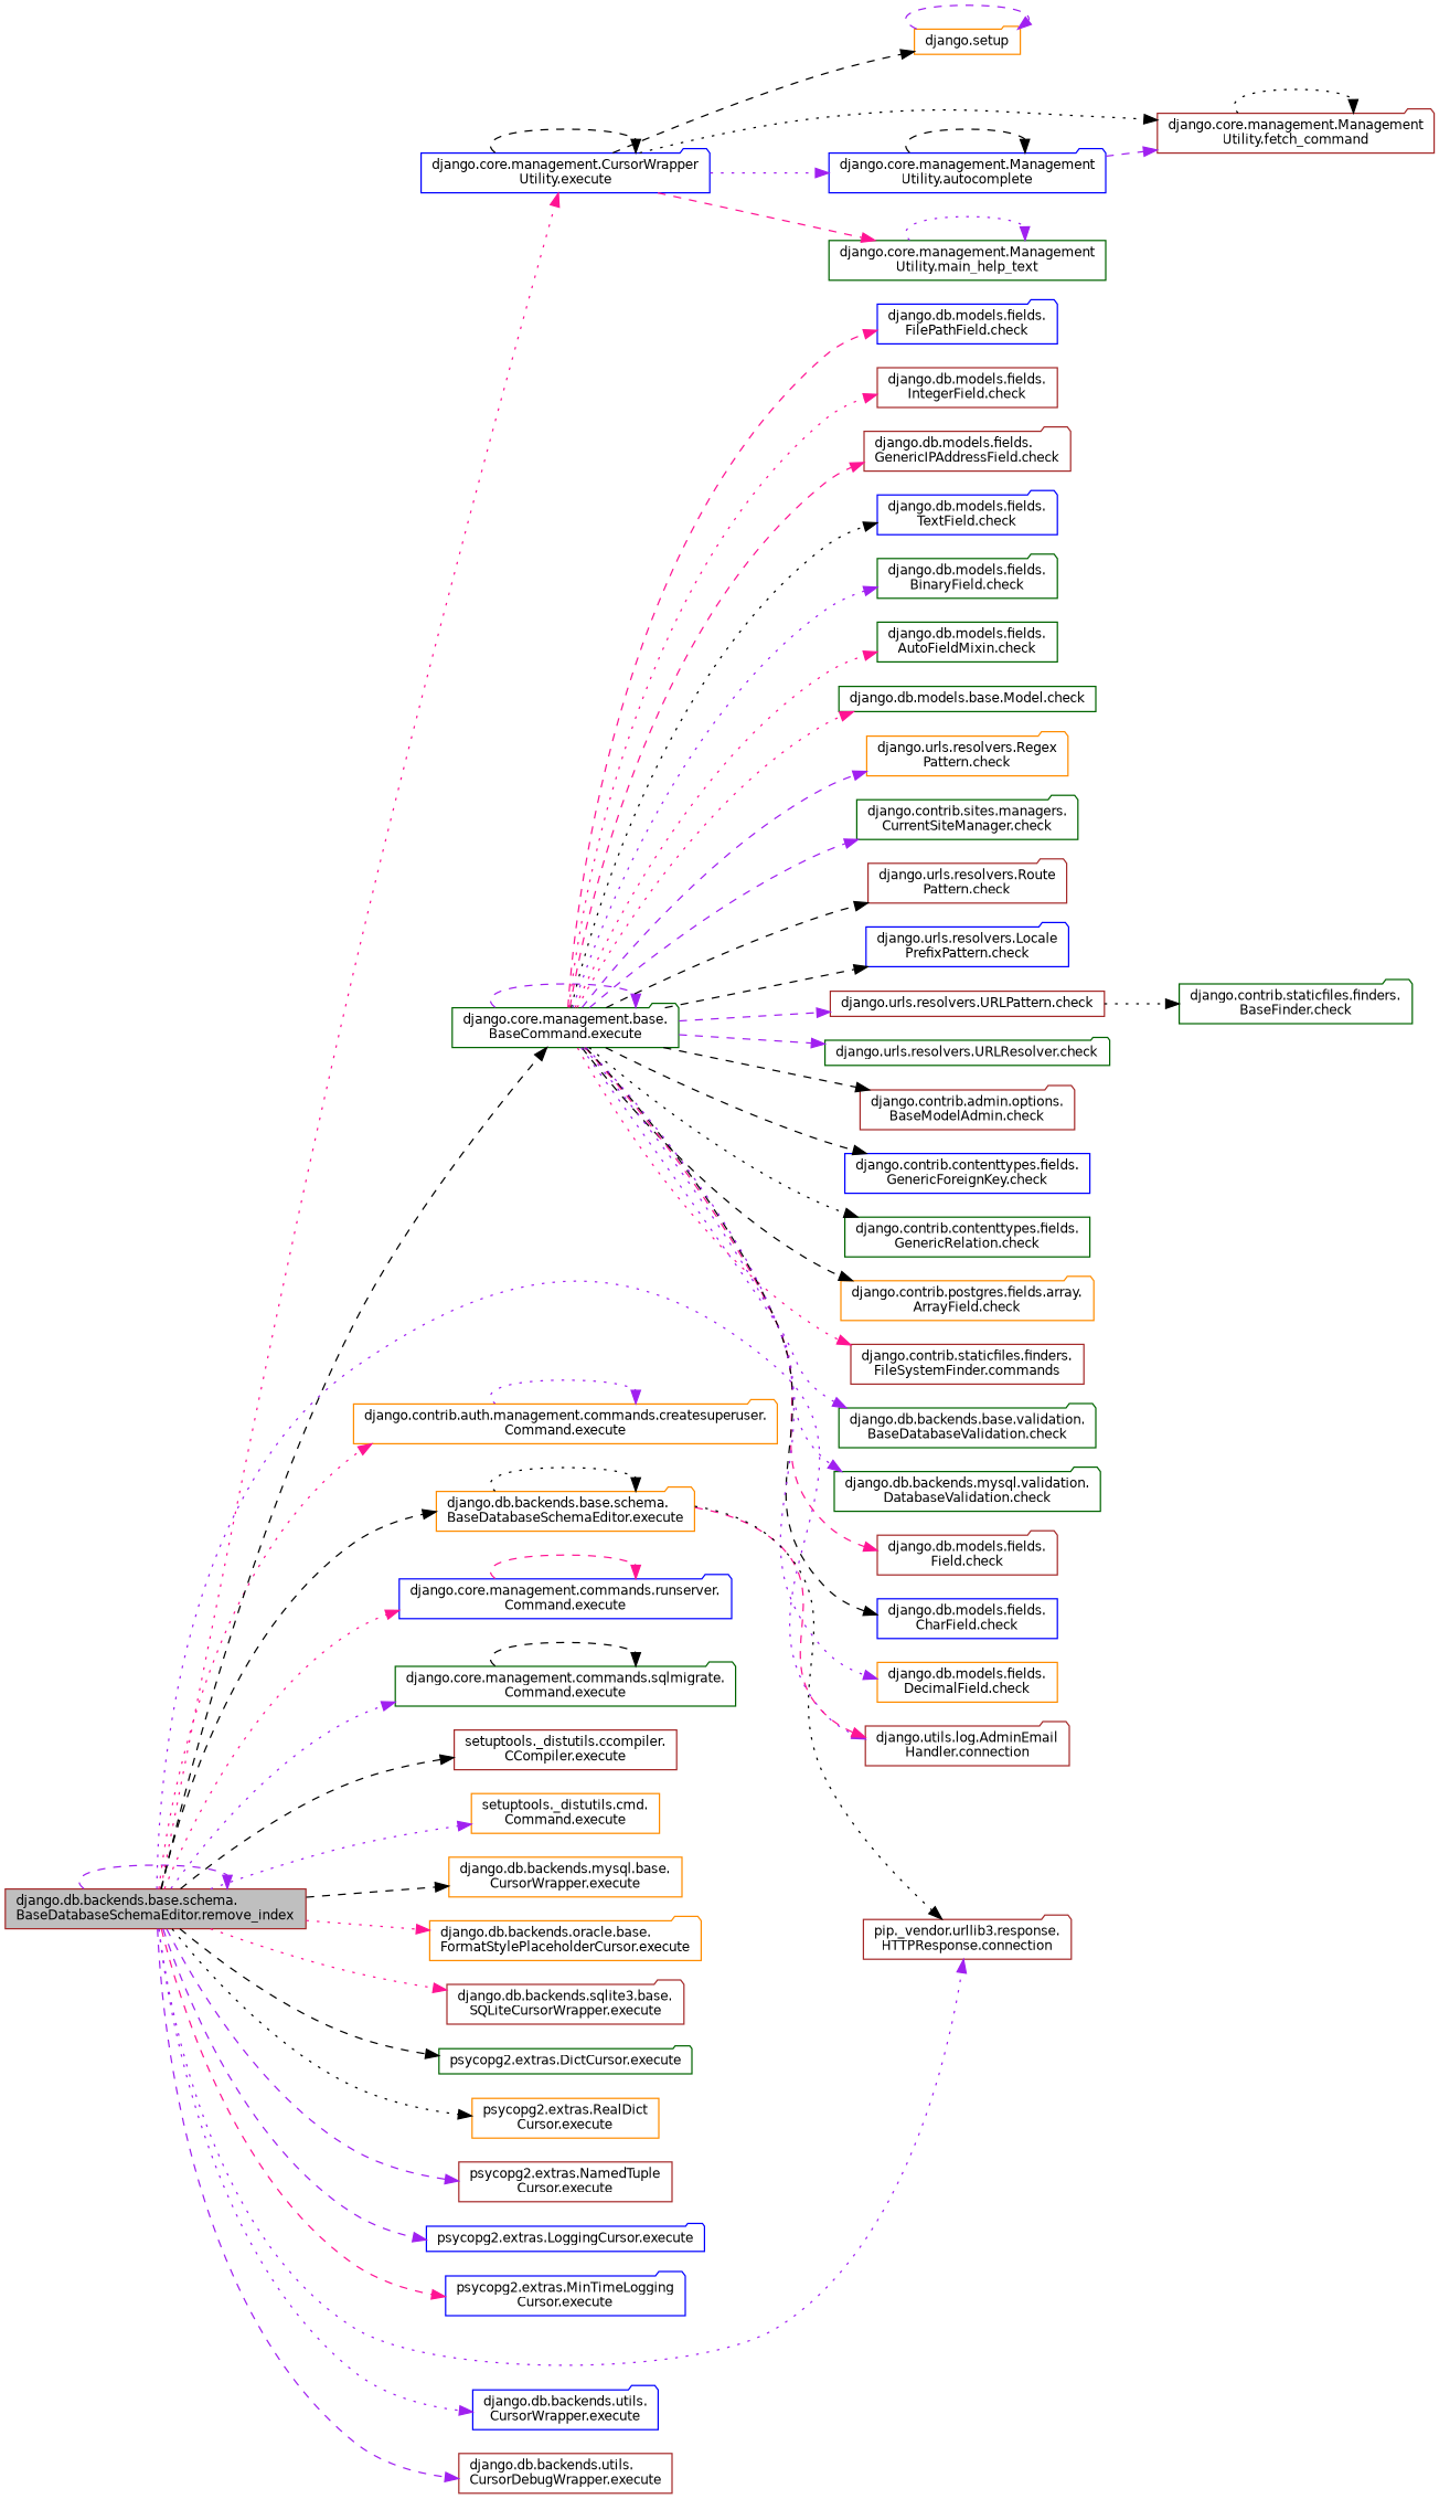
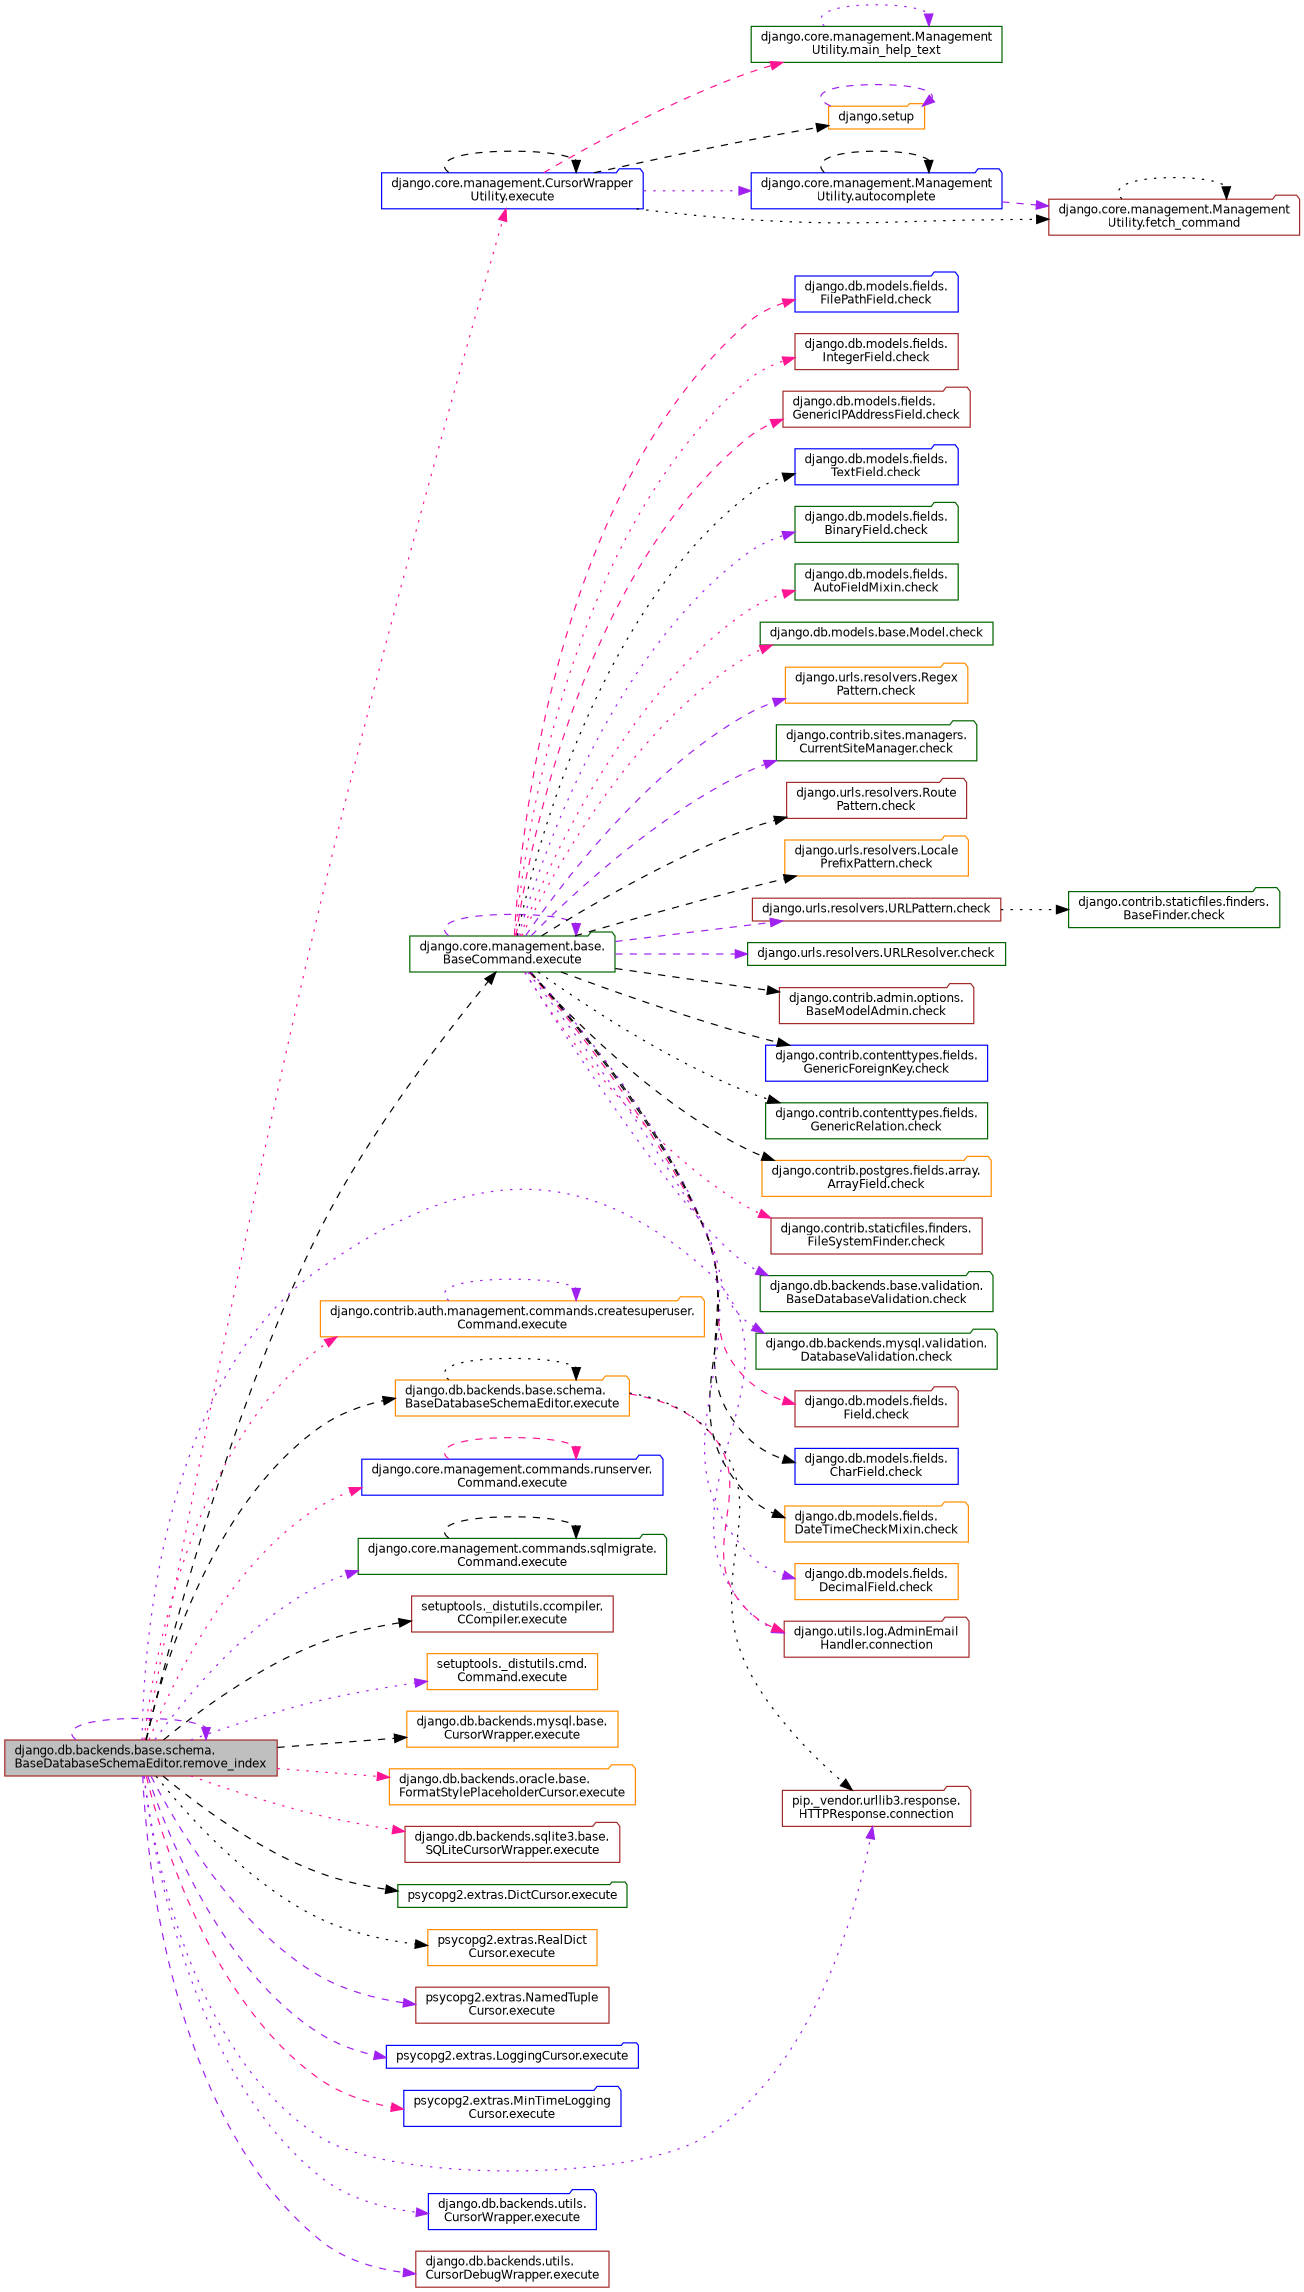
  digraph {
    rankdir=LR
    node [color=brown fillcolor=white fontname=Helvetica fontsize=10 shape=folder style=filled]
    edge [color=black fontname=Helvetica fontsize=10 labelfontname=Helvetica labelfontsize=10 style=dashed]
    n1 [fillcolor=grey75 fontcolor=black height=0.2 label="django.db.backends.base.schema.\lBaseDatabaseSchemaEditor.remove_index" shape=box width=0.4]
    n2 [height=0.2 label="django.utils.log.AdminEmail\lHandler.connection" width=0.4]
    n3 [height=0.2 label="pip._vendor.urllib3.response.\lHTTPResponse.connection" width=0.4]
    n4 [color=blue height=0.2 label="django.core.management.CursorWrapper\lUtility.execute" width=0.4]
    n5 [color=darkorange height=0.2 label="django.contrib.auth.management.commands.createsuperuser.\lCommand.execute" width=0.4]
    n6 [color=darkgreen height=0.2 label="django.core.management.base.\lBaseCommand.execute" width=0.4]
    n7 [color=blue height=0.2 label="django.core.management.commands.runserver.\lCommand.execute" width=0.4]
    n8 [color=darkgreen height=0.2 label="django.core.management.commands.sqlmigrate.\lCommand.execute" width=0.4]
    n9 [height=0.2 label="setuptools._distutils.ccompiler.\lCCompiler.execute" shape=box width=0.4]
    n10 [color=darkorange height=0.2 label="setuptools._distutils.cmd.\lCommand.execute" shape=box width=0.4]
    n11 [color=darkorange height=0.2 label="django.db.backends.mysql.base.\lCursorWrapper.execute" shape=box width=0.4]
    n12 [color=darkorange height=0.2 label="django.db.backends.oracle.base.\lFormatStylePlaceholderCursor.execute" width=0.4]
    n13 [height=0.2 label="django.db.backends.sqlite3.base.\lSQLiteCursorWrapper.execute" width=0.4]
    n14 [color=darkgreen height=0.2 label="psycopg2.extras.DictCursor.execute" width=0.4]
    n15 [color=darkorange height=0.2 label="psycopg2.extras.RealDict\lCursor.execute" shape=box width=0.4]
    n16 [height=0.2 label="psycopg2.extras.NamedTuple\lCursor.execute" shape=box width=0.4]
    n17 [color=blue height=0.2 label="psycopg2.extras.LoggingCursor.execute" width=0.4]
    n18 [color=blue height=0.2 label="psycopg2.extras.MinTimeLogging\lCursor.execute" width=0.4]
    n19 [color=darkorange height=0.2 label="django.db.backends.base.schema.\lBaseDatabaseSchemaEditor.execute" width=0.4]
    n20 [color=blue height=0.2 label="django.db.backends.utils.\lCursorWrapper.execute" width=0.4]
    n21 [height=0.2 label="django.db.backends.utils.\lCursorDebugWrapper.execute" shape=box width=0.4]
    n22 [color=blue height=0.2 label="django.core.management.Management\lUtility.autocomplete" width=0.4]
    n23 [height=0.2 label="django.core.management.Management\lUtility.fetch_command" width=0.4]
    n24 [color=darkgreen height=0.2 label="django.core.management.Management\lUtility.main_help_text" shape=box width=0.4]
    n25 [color=darkorange height=0.2 label="django.setup" width=0.4]
    n26 [color=darkgreen height=0.2 label="django.db.models.base.Model.check" shape=box width=0.4]
    n27 [color=darkorange height=0.2 label="django.urls.resolvers.Regex\lPattern.check" width=0.4]
    n28 [color=darkgreen height=0.2 label="django.contrib.sites.managers.\lCurrentSiteManager.check" width=0.4]
    n29 [height=0.2 label="django.urls.resolvers.Route\lPattern.check" width=0.4]
-   n30 [color=blue height=0.2 label="django.urls.resolvers.Locale\lPrefixPattern.check" width=0.4]
+   n30 [color=darkorange height=0.2 label="django.urls.resolvers.Locale\lPrefixPattern.check" width=0.4]
    n31 [height=0.2 label="django.urls.resolvers.URLPattern.check" shape=box width=0.4]
-   n32 [color=darkgreen height=0.2 label="django.urls.resolvers.URLResolver.check" width=0.4]
+   n32 [color=darkgreen height=0.2 label="django.urls.resolvers.URLResolver.check" shape=box width=0.4]
    n33 [height=0.2 label="django.contrib.admin.options.\lBaseModelAdmin.check" width=0.4]
    n34 [color=blue height=0.2 label="django.contrib.contenttypes.fields.\lGenericForeignKey.check" shape=box width=0.4]
    n35 [color=darkgreen height=0.2 label="django.contrib.contenttypes.fields.\lGenericRelation.check" shape=box width=0.4]
    n36 [color=darkorange height=0.2 label="django.contrib.postgres.fields.array.\lArrayField.check" width=0.4]
-   n37 [height=0.2 label="django.contrib.staticfiles.finders.\lFileSystemFinder.commands" shape=box width=0.4]
+   n37 [height=0.2 label="django.contrib.staticfiles.finders.\lFileSystemFinder.check" shape=box width=0.4]
    n38 [color=darkgreen height=0.2 label="django.db.backends.base.validation.\lBaseDatabaseValidation.check" width=0.4]
    n39 [color=darkgreen height=0.2 label="django.db.backends.mysql.validation.\lDatabaseValidation.check" width=0.4]
    n40 [height=0.2 label="django.db.models.fields.\lField.check" width=0.4]
    n41 [color=blue height=0.2 label="django.db.models.fields.\lCharField.check" shape=box width=0.4]
+   n42 [color=darkorange height=0.2 label="django.db.models.fields.\lDateTimeCheckMixin.check" width=0.4]
    n43 [color=darkorange height=0.2 label="django.db.models.fields.\lDecimalField.check" shape=box width=0.4]
    n44 [color=blue height=0.2 label="django.db.models.fields.\lFilePathField.check" width=0.4]
    n45 [height=0.2 label="django.db.models.fields.\lIntegerField.check" shape=box width=0.4]
    n46 [height=0.2 label="django.db.models.fields.\lGenericIPAddressField.check" width=0.4]
    n47 [color=blue height=0.2 label="django.db.models.fields.\lTextField.check" width=0.4]
    n48 [color=darkgreen height=0.2 label="django.db.models.fields.\lBinaryField.check" width=0.4]
    n49 [color=darkgreen height=0.2 label="django.db.models.fields.\lAutoFieldMixin.check" shape=box width=0.4]
    n50 [color=darkgreen height=0.2 label="django.contrib.staticfiles.finders.\lBaseFinder.check" width=0.4]
    n1 -> n1 [color=purple]
    n1 -> n2 [color=purple style=dotted]
    n1 -> n3 [color=purple style=dotted]
    n1 -> n4 [color=deeppink style=dotted]
    n1 -> n5 [color=deeppink style=dotted]
    n1 -> n6
    n1 -> n7 [color=deeppink style=dotted]
    n1 -> n8 [color=purple style=dotted]
    n1 -> n9
    n1 -> n10 [color=purple style=dotted]
    n1 -> n11
    n1 -> n12 [color=deeppink style=dotted]
    n1 -> n13 [color=deeppink style=dotted]
    n1 -> n14
    n1 -> n15 [style=dotted]
    n1 -> n16 [color=purple]
    n1 -> n17 [color=purple]
    n1 -> n18 [color=deeppink]
    n1 -> n19
    n1 -> n20 [color=purple style=dotted]
    n1 -> n21 [color=purple]
    n4 -> n4
    n4 -> n22 [color=purple style=dotted]
    n4 -> n23 [style=dotted]
    n4 -> n24 [color=deeppink]
    n4 -> n25
    n5 -> n5 [color=purple style=dotted]
    n6 -> n6 [color=purple]
    n6 -> n26 [color=deeppink style=dotted]
    n6 -> n27 [color=purple]
    n6 -> n28 [color=purple]
    n6 -> n29
    n6 -> n30
    n6 -> n31 [color=purple]
    n6 -> n32 [color=purple]
    n6 -> n33
    n6 -> n34
    n6 -> n35 [style=dotted]
    n6 -> n36
    n6 -> n37 [color=deeppink style=dotted]
    n6 -> n38 [color=purple style=dotted]
    n6 -> n39 [color=purple style=dotted]
    n6 -> n40 [color=deeppink]
    n6 -> n41
+   n6 -> n42
    n6 -> n43 [color=purple style=dotted]
    n6 -> n44 [color=deeppink]
    n6 -> n45 [color=deeppink style=dotted]
    n6 -> n46 [color=deeppink]
    n6 -> n47 [style=dotted]
    n6 -> n48 [color=purple style=dotted]
    n6 -> n49 [color=deeppink style=dotted]
    n7 -> n7 [color=deeppink]
    n8 -> n8
    n19 -> n2 [color=deeppink]
    n19 -> n3 [style=dotted]
    n19 -> n19 [style=dotted]
    n22 -> n22
    n22 -> n23 [color=purple]
    n23 -> n23 [style=dotted]
    n24 -> n24 [color=purple style=dotted]
    n25 -> n25 [color=purple]
    n31 -> n50 [style=dotted]
  }
